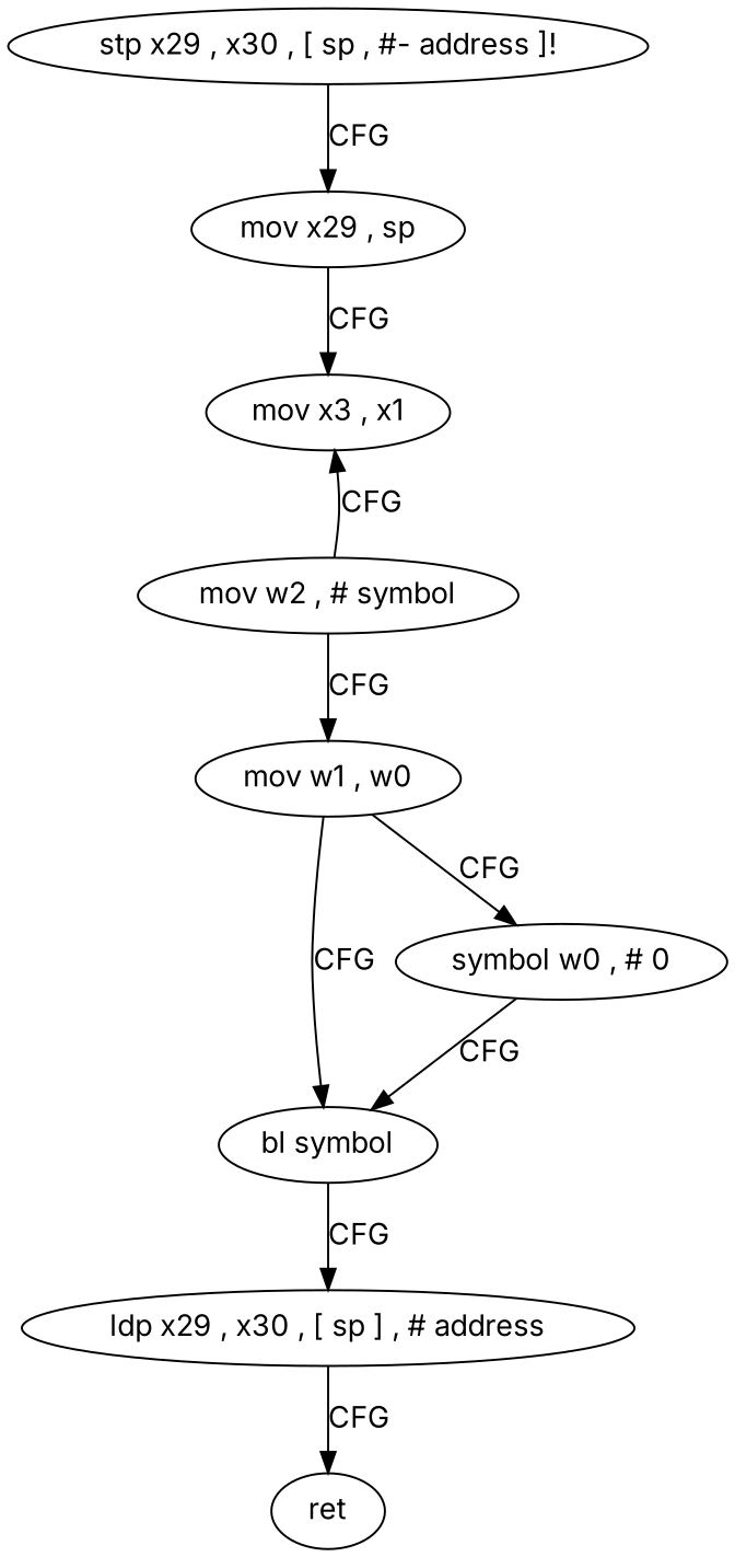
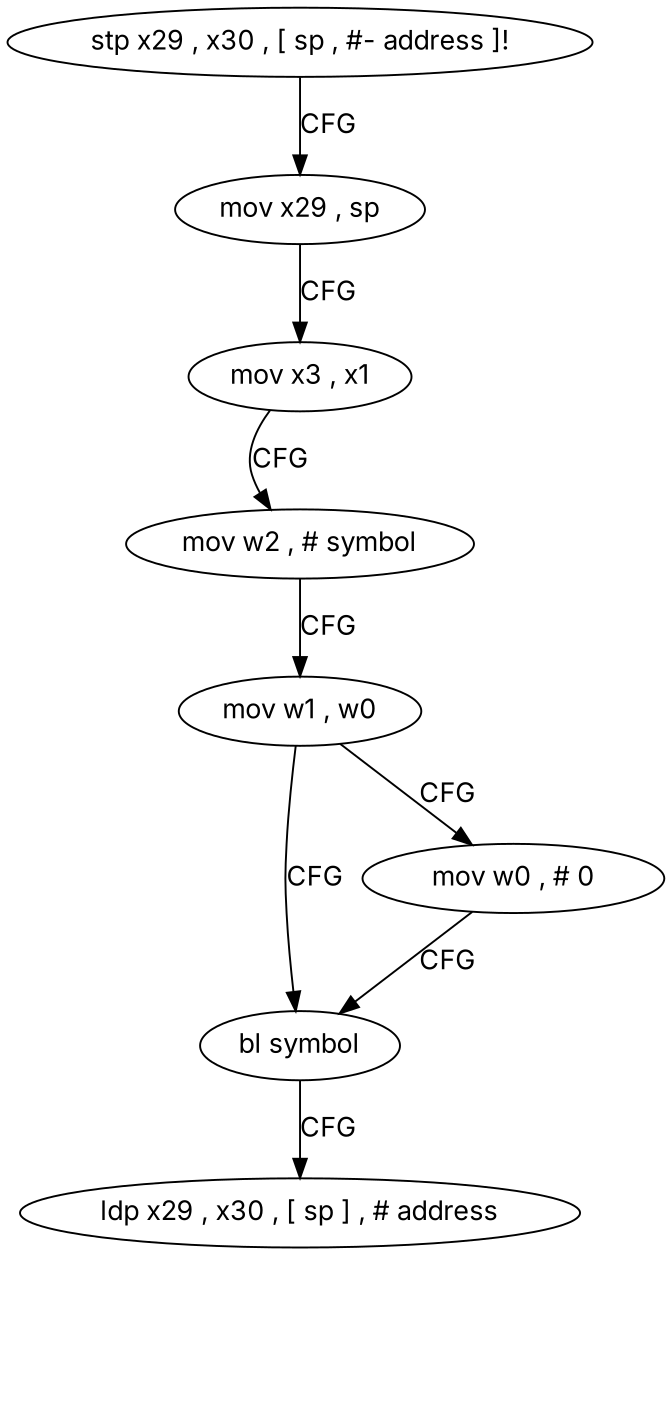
  digraph {
    fontname=Inter
    node [fontname=Inter]
    edge [fontname=Inter]
    n1 [label="stp x29 , x30 , [ sp , #- address ]!"]
    n2 [label="mov x29 , sp"]
    n3 [label="mov x3 , x1"]
    n4 [label="mov w2 , # symbol"]
    n5 [label="mov w1 , w0"]
    n6 [label="bl symbol"]
    n7 [label="ldp x29 , x30 , [ sp ] , # address"]
-   n8 [label="symbol w0 , # 0"]
-   n9 [label=ret]
+   n8 [label="mov w0 , # 0"]
    n1 -> n2 [label=CFG]
    n2 -> n3 [label=CFG]
-   n4 -> n3 [label=CFG]
+   n3 -> n4 [label=CFG]
    n4 -> n5 [label=CFG]
    n5 -> n6 [label=CFG]
    n5 -> n8 [label=CFG]
    n6 -> n7 [label=CFG]
-   n7 -> n9 [label=CFG]
    n8 -> n6 [label=CFG]
  }
